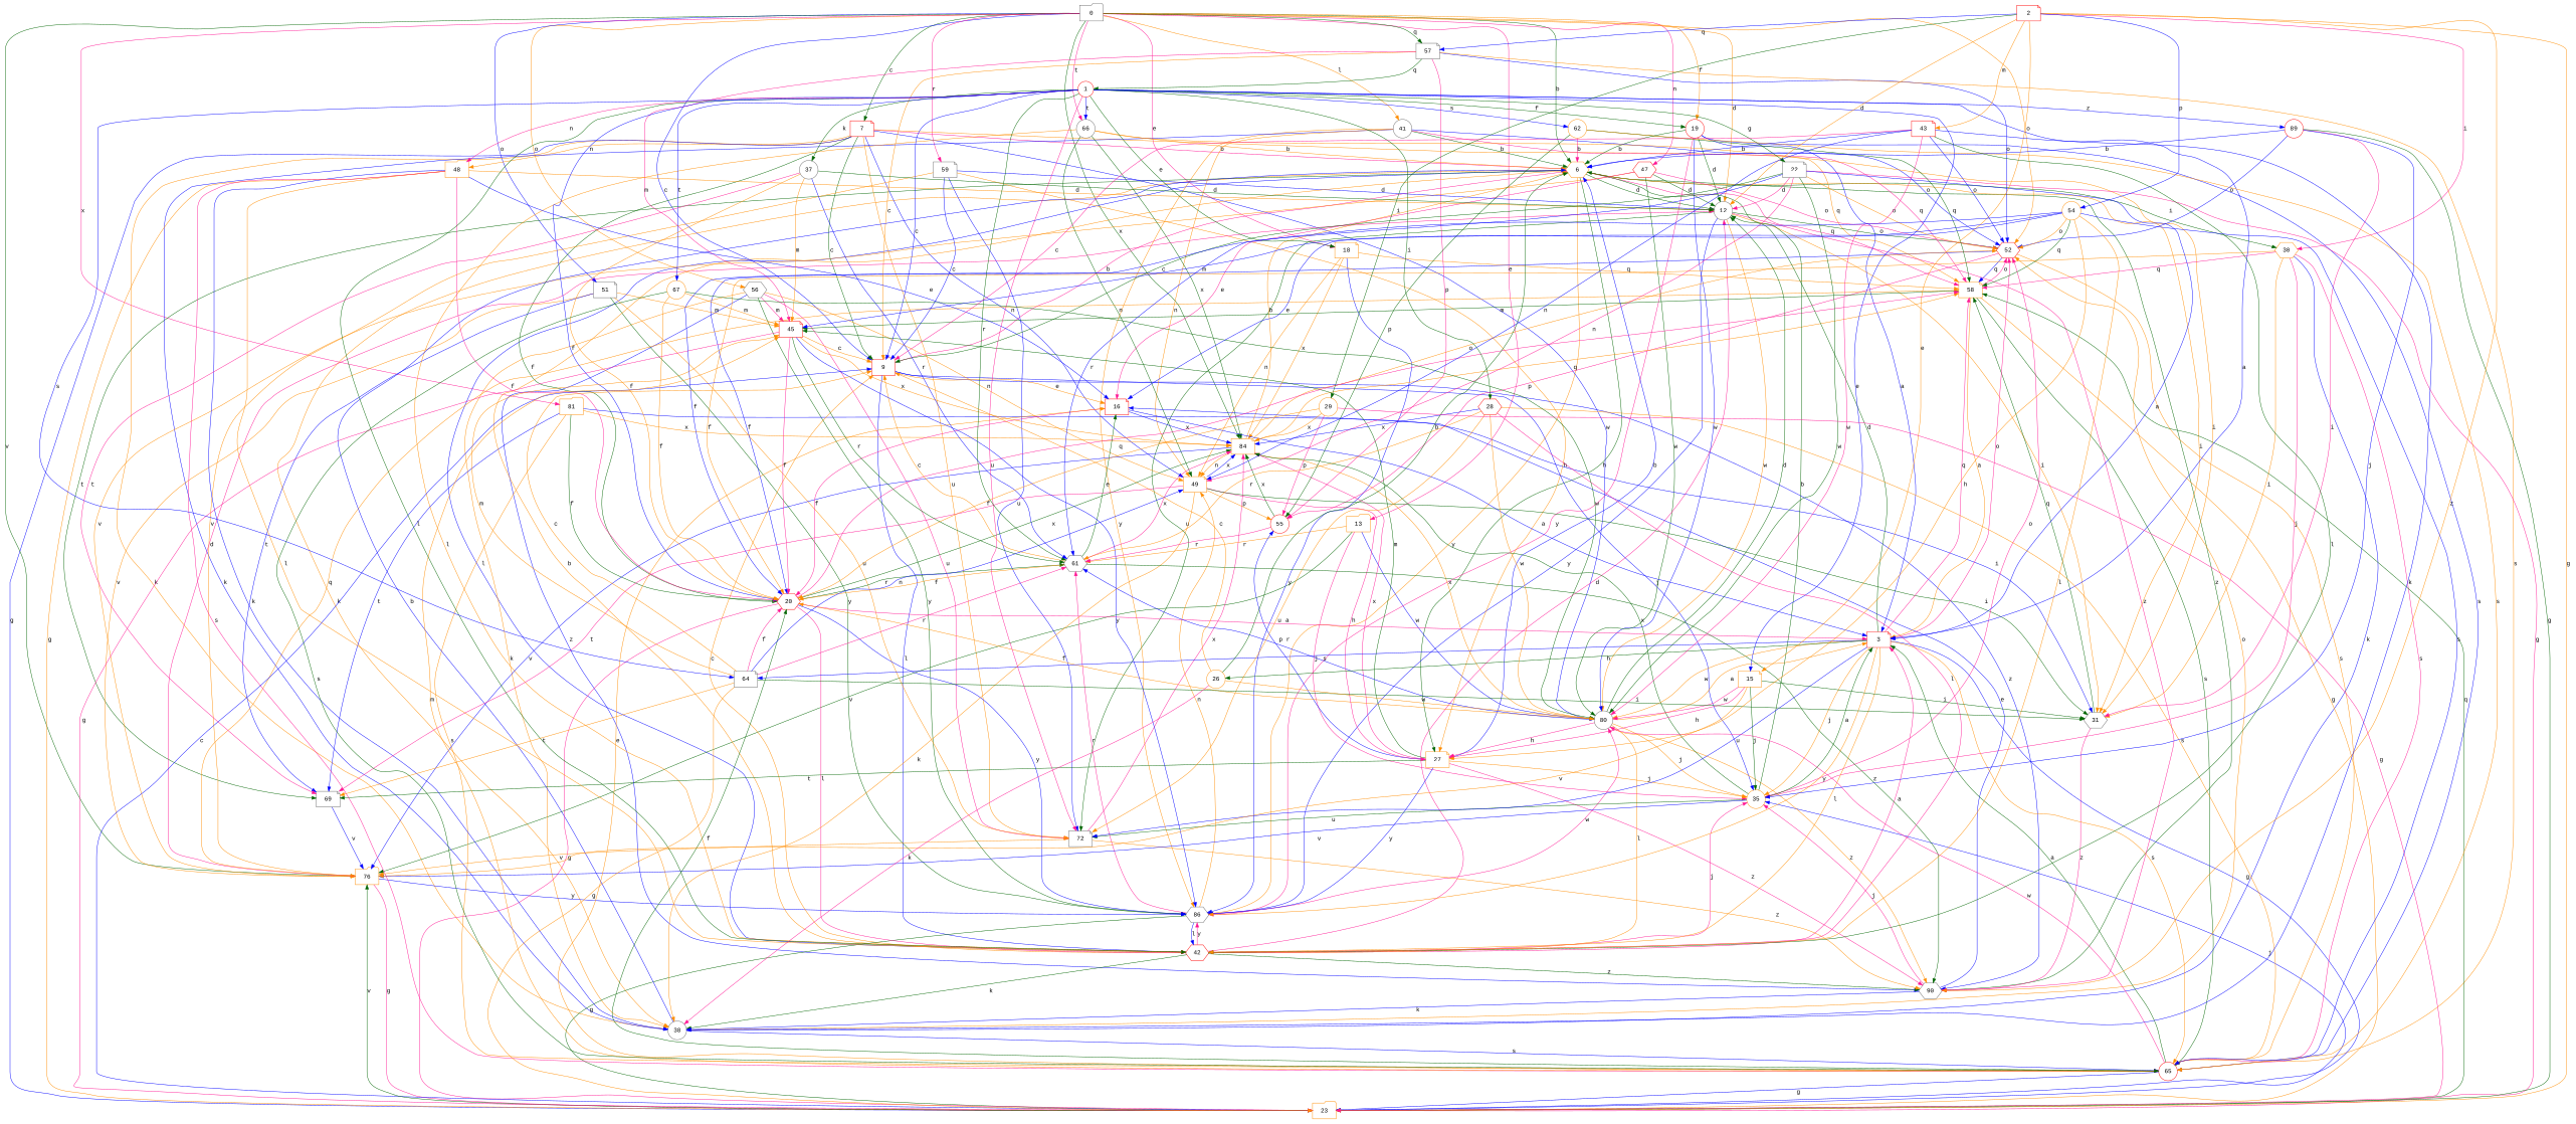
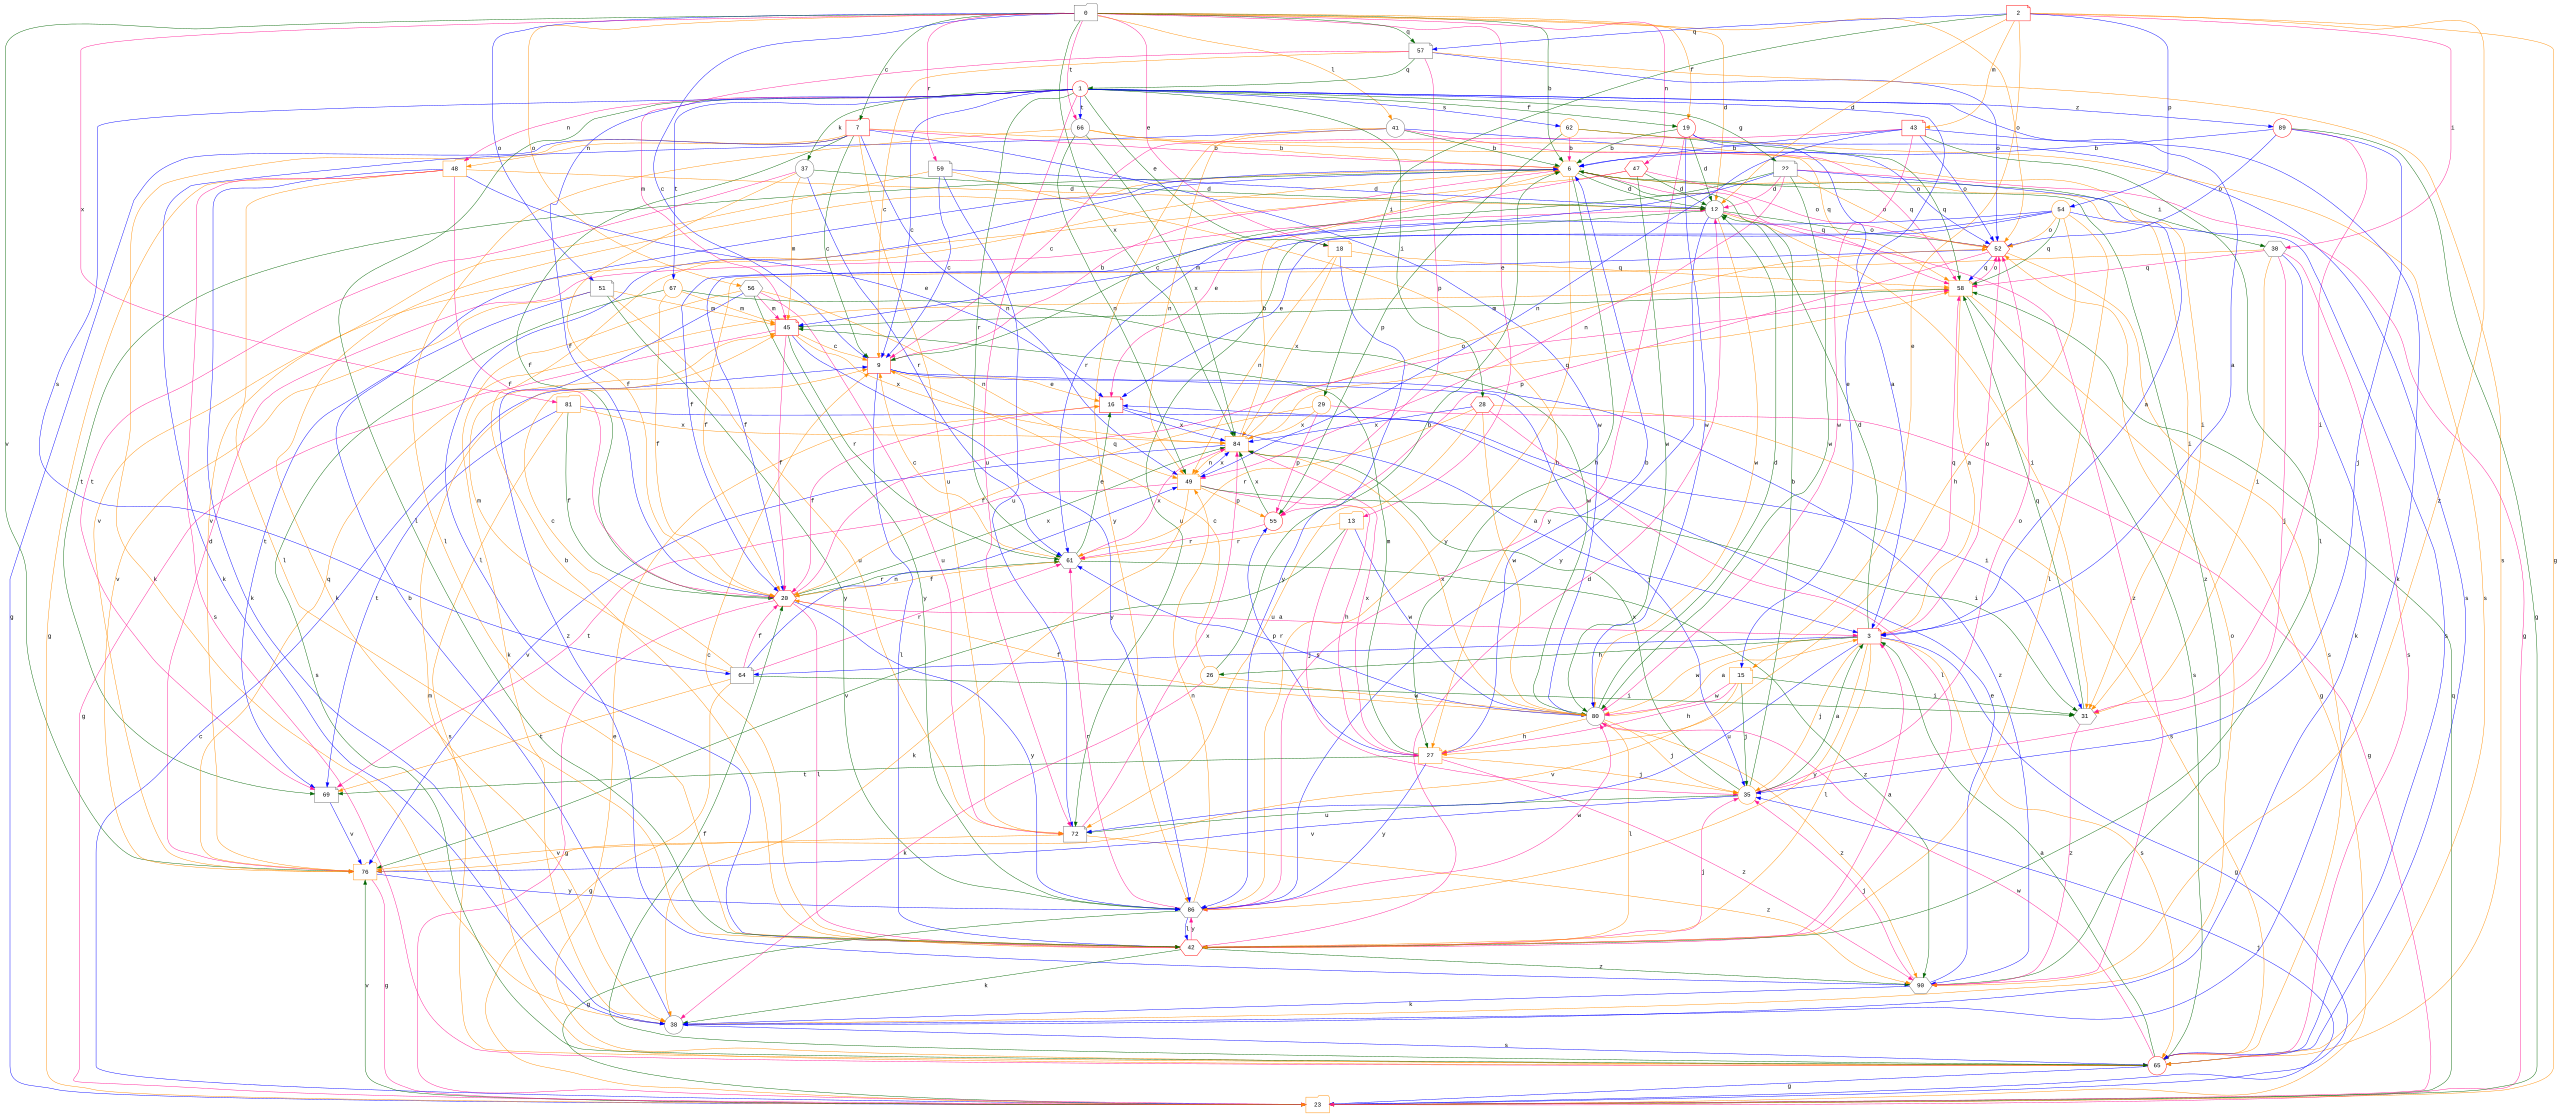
  strict digraph {
    fontname="Liberation Mono"
    node [color=gray40 fontname="Liberation Mono" shape=note]
    edge [color=darkorange fontname="Liberation Mono"]
    0 [shape=folder]
    6 [color=darkorange shape=hexagon]
-   7 [color=red]
+   7 [color=red shape=folder]
    9 [color=red shape=folder]
    12 [shape=circle]
    13 [color=darkorange shape=folder]
    n7 [color=darkorange label=18]
    19 [color=red shape=circle]
    41 [shape=circle]
    47 [color=red shape=hexagon]
    n11 [label=56 shape=hexagon]
    51
    52 [color=red shape=hexagon]
    57
    59
    66 [shape=circle]
    76 [color=darkorange shape=folder]
    81 [color=darkorange shape=folder]
    84 [color=darkorange]
    42 [color=red shape=hexagon]
-   30 [color=darkorange shape=hexagon]
+   30 [shape=hexagon]
    90 [shape=hexagon]
    58 [color=darkorange]
    86 [shape=hexagon]
    27 [color=darkorange]
    31 [shape=hexagon]
    38 [shape=circle]
    69
    20 [color=red shape=hexagon]
    48 [color=darkorange shape=folder]
    72
    23 [color=darkorange shape=folder]
    80 [shape=circle]
    49 [color=darkorange]
    35 [color=darkorange shape=circle]
    16 [color=red]
    61 [shape=hexagon]
    3 [color=red]
    65 [color=red shape=circle]
    45 [color=red]
    55 [color=red shape=circle]
    1 [color=red shape=circle]
    15 [color=darkorange]
    22
    28 [color=red shape=hexagon]
    37 [shape=circle]
    62 [color=darkorange shape=circle]
    64
    67 [color=darkorange shape=circle]
    89 [color=red shape=circle]
    26 [color=darkorange shape=circle]
    2 [color=red]
    29 [color=darkorange shape=circle]
    43 [color=red]
    54 [color=darkorange shape=circle]
    0 -> 6 [color=darkgreen label=b]
    0 -> 7 [color=darkgreen label=c]
    0 -> 9 [color=blue label=c]
    0 -> 12 [label=d]
    0 -> 13 [color=deeppink label=e]
    0 -> n7 [color=deeppink label=e]
    0 -> 19 [label=f]
    0 -> 41 [label=l]
    0 -> 47 [color=deeppink label=n]
    0 -> n11 [label=o]
    0 -> 51 [color=blue label=o]
    0 -> 52 [label=o]
    0 -> 57 [color=darkgreen label=q]
    0 -> 59 [color=deeppink label=r]
    0 -> 66 [color=deeppink label=t]
    0 -> 76 [color=darkgreen label=v]
    0 -> 81 [color=deeppink label=x]
    0 -> 84 [color=darkgreen label=x]
    6 -> 12 [color=darkgreen label=d]
    6 -> 42 [color=blue label=l]
    6 -> 30 [color=darkgreen label=i]
    6 -> 90 [color=darkgreen label=z]
    6 -> 58 [color=deeppink label=q]
    6 -> 86 [label=y]
    6 -> 27 [color=darkgreen label=h]
    6 -> 31 [label=i]
    6 -> 38 [label=k]
    6 -> 69 [color=darkgreen label=t]
    7 -> 6 [color=deeppink label=b]
    7 -> 9 [color=darkgreen label=c]
    7 -> 58 [label=q]
    7 -> 38 [label=k]
    7 -> 20 [color=darkgreen label=f]
    7 -> 48 [label=n]
    7 -> 72 [label=u]
    7 -> 23 [color=blue label=g]
    7 -> 80 [color=blue label=w]
    7 -> 49 [color=blue label=n]
    9 -> 6 [color=deeppink label=b]
    9 -> 42 [color=blue label=l]
    9 -> 90 [color=blue label=z]
    9 -> 35 [color=blue label=j]
    9 -> 16 [label=e]
    12 -> 52 [color=darkgreen label=o]
    12 -> 90 [color=deeppink label=z]
    12 -> 86 [color=blue label=y]
    12 -> 31 [label=i]
    12 -> 72 [color=darkgreen label=u]
    12 -> 80 [label=w]
    13 -> 76 [color=darkgreen label=v]
    13 -> 80 [color=blue label=w]
    13 -> 35 [color=deeppink label=j]
    13 -> 61 [label=r]
    n7 -> 84 [label=x]
    n7 -> 58 [label=q]
    n7 -> 86 [color=blue label=y]
    n7 -> 49 [label=n]
    19 -> 6 [color=darkgreen label=b]
    19 -> 12 [color=darkgreen label=d]
    19 -> 86 [color=deeppink label=y]
    19 -> 80 [color=blue label=w]
    19 -> 3 [color=blue label=a]
    19 -> 65 [color=blue label=s]
    41 -> 6 [color=darkgreen label=b]
    41 -> 52 [color=blue label=o]
    41 -> 58 [color=deeppink label=q]
    41 -> 86 [label=y]
    41 -> 38 [color=blue label=k]
    41 -> 49 [label=n]
    47 -> 12 [color=darkgreen label=d]
    47 -> 52 [color=deeppink label=o]
    47 -> 76 [label=v]
    47 -> 80 [color=darkgreen label=w]
    47 -> 16 [color=deeppink label=e]
    n11 -> 90 [color=blue label=z]
    n11 -> 86 [color=darkgreen label=y]
    n11 -> 38 [label=k]
    n11 -> 72 [color=deeppink label=u]
    n11 -> 49 [label=n]
    n11 -> 45 [color=deeppink label=m]
    51 -> 76 [label=v]
    51 -> 86 [color=darkgreen label=y]
    51 -> 69 [color=blue label=t]
    51 -> 72 [label=u]
    51 -> 45 [label=m]
    52 -> 58 [color=blue label=q]
    52 -> 20 [color=blue label=f]
    52 -> 65 [label=s]
    52 -> 55 [color=deeppink label=p]
    57 -> 9 [label=c]
    57 -> 52 [color=blue label=o]
    57 -> 65 [label=s]
    57 -> 45 [color=deeppink label=m]
    57 -> 55 [color=deeppink label=p]
    57 -> 1 [color=darkgreen label=q]
    59 -> 9 [color=blue label=c]
    59 -> 12 [color=blue label=d]
    59 -> 76 [label=v]
    59 -> 27 [label=h]
    59 -> 72 [color=blue label=u]
    66 -> 6 [label=b]
    66 -> 84 [color=darkgreen label=x]
    66 -> 42 [label=l]
    66 -> 31 [label=i]
    66 -> 49 [color=darkgreen label=n]
    76 -> 12 [color=deeppink label=d]
    76 -> 58 [label=q]
    76 -> 86 [color=blue label=y]
    76 -> 23 [color=deeppink label=g]
    81 -> 84 [label=x]
    81 -> 31 [color=blue label=i]
    81 -> 69 [color=blue label=t]
    81 -> 20 [color=darkgreen label=f]
    81 -> 65 [label=s]
    84 -> 6 [label=b]
    84 -> 52 [label=o]
    84 -> 76 [color=blue label=v]
    84 -> 58 [label=q]
    84 -> 49 [label=n]
    42 -> 6 [label=b]
    42 -> 9 [label=c]
    42 -> 12 [color=deeppink label=d]
    42 -> 90 [color=darkgreen label=z]
    42 -> 86 [color=deeppink label=y]
    42 -> 38 [color=darkgreen label=k]
    42 -> 35 [color=deeppink label=j]
    42 -> 3 [color=deeppink label=a]
    30 -> 58 [color=deeppink label=q]
    30 -> 31 [label=i]
    30 -> 38 [color=blue label=k]
    30 -> 20 [label=f]
    30 -> 35 [color=deeppink label=j]
    30 -> 65 [color=deeppink label=s]
    90 -> 38 [color=blue label=k]
    90 -> 35 [color=deeppink label=j]
    90 -> 16 [color=blue label=e]
    58 -> 52 [color=deeppink label=o]
    58 -> 23 [label=g]
    58 -> 3 [label=a]
    58 -> 65 [color=darkgreen label=s]
    58 -> 45 [color=darkgreen label=m]
    86 -> 42 [color=blue label=l]
    86 -> 23 [color=darkgreen label=g]
    86 -> 80 [color=deeppink label=w]
    86 -> 49 [label=n]
    86 -> 61 [color=deeppink label=r]
    27 -> 6 [color=blue label=b]
    27 -> 84 [color=deeppink label=x]
    27 -> 90 [color=deeppink label=z]
    27 -> 86 [color=blue label=y]
    27 -> 69 [color=darkgreen label=t]
    27 -> 35 [label=j]
    27 -> 45 [color=darkgreen label=m]
    27 -> 55 [color=blue label=p]
    31 -> 90 [color=deeppink label=z]
    31 -> 58 [color=darkgreen label=q]
    38 -> 6 [color=blue label=b]
    38 -> 52 [label=o]
    38 -> 65 [color=blue label=s]
    69 -> 76 [color=blue label=v]
    20 -> 84 [color=darkgreen label=x]
    20 -> 42 [color=deeppink label=l]
    20 -> 58 [color=deeppink label=q]
    20 -> 86 [color=blue label=y]
    20 -> 23 [color=deeppink label=g]
    20 -> 61 [color=darkgreen label=r]
    20 -> 3 [color=deeppink label=a]
    48 -> 12 [label=d]
    48 -> 42 [label=l]
    48 -> 38 [color=blue label=k]
    48 -> 20 [color=deeppink label=f]
    48 -> 23 [label=g]
    48 -> 16 [color=blue label=e]
    48 -> 65 [color=deeppink label=s]
    72 -> 76 [label=v]
    72 -> 84 [color=deeppink label=x]
    72 -> 90 [label=z]
    23 -> 9 [color=blue label=c]
    23 -> 76 [color=darkgreen label=v]
    23 -> 58 [color=darkgreen label=q]
    23 -> 35 [color=blue label=j]
    80 -> 12 [color=darkgreen label=d]
    80 -> 84 [label=x]
    80 -> 42 [label=l]
    80 -> 90 [label=z]
-   80 -> 27 [color=deeppink label=h]
+   80 -> 27 [label=h]
    80 -> 20 [label=f]
    80 -> 35 [label=j]
    80 -> 61 [color=blue label=r]
    80 -> 3 [label=a]
    49 -> 84 [color=blue label=x]
    49 -> 27 [color=deeppink label=h]
    49 -> 31 [color=darkgreen label=i]
    49 -> 38 [label=k]
    49 -> 69 [color=deeppink label=t]
    49 -> 55 [label=p]
    35 -> 6 [color=darkgreen label=b]
    35 -> 52 [color=deeppink label=o]
    35 -> 76 [color=blue label=v]
    35 -> 84 [color=darkgreen label=x]
    35 -> 72 [color=darkgreen label=u]
    35 -> 3 [color=darkgreen label=a]
    16 -> 84 [color=blue label=x]
    16 -> 20 [color=deeppink label=f]
    16 -> 3 [color=blue label=a]
    61 -> 9 [label=c]
    61 -> 84 [color=deeppink label=x]
    61 -> 90 [color=darkgreen label=z]
    61 -> 20 [label=f]
    61 -> 16 [color=darkgreen label=e]
    3 -> 12 [color=darkgreen label=d]
    3 -> 52 [color=deeppink label=o]
    3 -> 42 [label=l]
    3 -> 58 [color=deeppink label=q]
    3 -> 86 [label=y]
    3 -> 72 [color=blue label=u]
    3 -> 23 [color=blue label=g]
    3 -> 80 [label=w]
    3 -> 35 [label=j]
    3 -> 65 [label=s]
    3 -> 64 [color=blue label=s]
    3 -> 26 [color=darkgreen label=h]
    65 -> 20 [color=darkgreen label=f]
    65 -> 23 [color=blue label=g]
    65 -> 80 [color=deeppink label=w]
    65 -> 16 [label=e]
    65 -> 3 [color=darkgreen label=a]
    65 -> 45 [label=m]
    45 -> 9 [label=c]
    45 -> 84 [label=x]
    45 -> 86 [color=blue label=y]
    45 -> 20 [color=deeppink label=f]
    45 -> 23 [color=deeppink label=g]
    45 -> 61 [color=darkgreen label=r]
    55 -> 84 [color=darkgreen label=x]
    55 -> 61 [color=deeppink label=r]
    1 -> 9 [color=blue label=c]
    1 -> n7 [color=darkgreen label=e]
    1 -> 19 [color=darkgreen label=f]
    1 -> 66 [color=blue label=t]
    1 -> 42 [color=darkgreen label=l]
    1 -> 20 [color=blue label=f]
    1 -> 48 [color=deeppink label=n]
    1 -> 72 [color=deeppink label=u]
    1 -> 61 [color=darkgreen label=r]
    1 -> 3 [color=blue label=a]
    1 -> 15 [color=blue label=e]
    1 -> 22 [color=darkgreen label=g]
    1 -> 28 [color=darkgreen label=i]
    1 -> 37 [color=darkgreen label=k]
    1 -> 62 [color=blue label=s]
    1 -> 64 [color=blue label=s]
    1 -> 67 [color=blue label=t]
    1 -> 89 [color=blue label=z]
    15 -> 76 [label=v]
    15 -> 27 [color=deeppink label=h]
    15 -> 31 [color=darkgreen label=i]
    15 -> 80 [color=deeppink label=w]
    15 -> 35 [color=darkgreen label=j]
    22 -> 9 [color=darkgreen label=c]
    22 -> 12 [color=deeppink label=d]
    22 -> 52 [label=o]
    22 -> 23 [color=deeppink label=g]
    22 -> 80 [color=darkgreen label=w]
    22 -> 49 [color=deeppink label=n]
    22 -> 61 [color=blue label=r]
    22 -> 3 [color=blue label=a]
    28 -> 84 [color=blue label=x]
    28 -> 42 [color=deeppink label=l]
    28 -> 72 [label=u]
    28 -> 80 [label=w]
    28 -> 61 [label=r]
    28 -> 65 [label=s]
    37 -> 12 [color=darkgreen label=d]
    37 -> 69 [color=deeppink label=t]
    37 -> 20 [label=f]
    37 -> 61 [color=blue label=r]
    37 -> 45 [label=m]
    62 -> 6 [color=deeppink label=b]
    62 -> 58 [color=darkgreen label=q]
    62 -> 65 [label=s]
    62 -> 55 [color=darkgreen label=p]
    64 -> 9 [label=c]
    64 -> 31 [color=darkgreen label=i]
    64 -> 69 [label=t]
    64 -> 20 [color=deeppink label=f]
    64 -> 23 [label=g]
    64 -> 49 [color=blue label=n]
    64 -> 61 [color=deeppink label=r]
    64 -> 45 [label=m]
    67 -> 20 [label=f]
    67 -> 80 [color=darkgreen label=w]
    67 -> 65 [color=darkgreen label=s]
    67 -> 45 [label=m]
    89 -> 6 [color=blue label=b]
    89 -> 52 [color=blue label=o]
    89 -> 31 [color=deeppink label=i]
    89 -> 23 [color=darkgreen label=g]
    89 -> 35 [color=blue label=j]
    26 -> 6 [color=darkgreen label=b]
    26 -> 9 [label=c]
    26 -> 38 [color=deeppink label=k]
    26 -> 80 [label=w]
    2 -> 12 [label=d]
    2 -> 57 [color=blue label=q]
    2 -> 30 [color=deeppink label=i]
    2 -> 90 [label=z]
    2 -> 23 [label=g]
    2 -> 15 [label=e]
    2 -> 29 [color=darkgreen label=i]
    2 -> 43 [label=m]
    2 -> 54 [color=blue label=p]
    29 -> 84 [label=x]
    29 -> 20 [label=f]
    29 -> 23 [color=deeppink label=g]
    29 -> 55 [color=deeppink label=p]
    43 -> 6 [color=blue label=b]
    43 -> 9 [color=deeppink label=c]
    43 -> 52 [color=blue label=o]
    43 -> 42 [color=darkgreen label=l]
    43 -> 38 [color=blue label=k]
    43 -> 80 [color=deeppink label=w]
    43 -> 49 [color=blue label=n]
    54 -> 52 [label=o]
    54 -> 42 [label=l]
    54 -> 58 [color=darkgreen label=q]
    54 -> 27 [label=h]
    54 -> 20 [color=blue label=f]
    54 -> 16 [color=blue label=e]
    54 -> 65 [color=blue label=s]
    54 -> 45 [color=blue label=m]
  }
